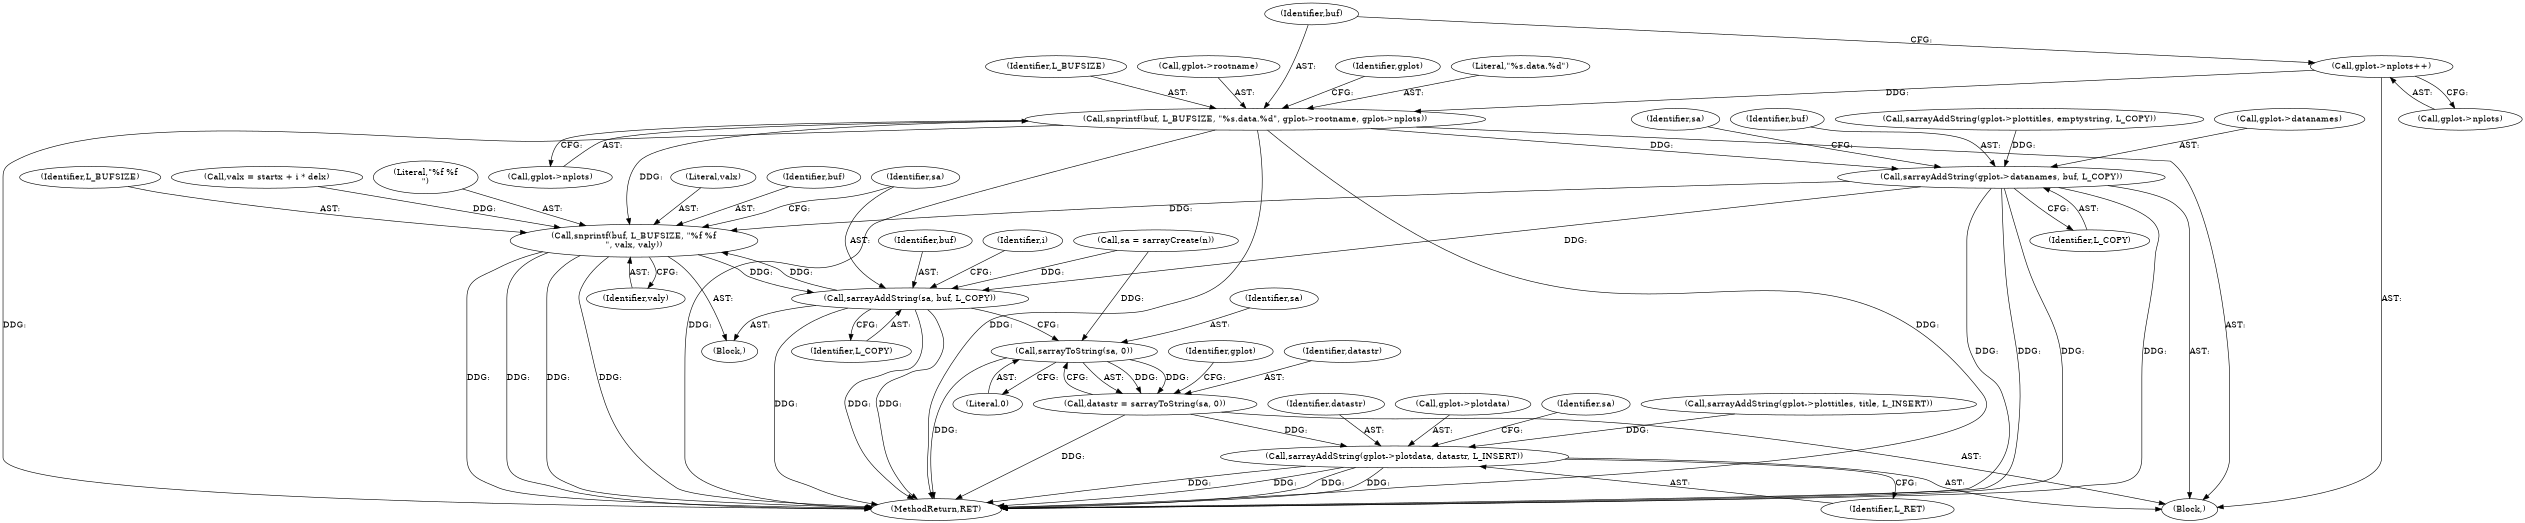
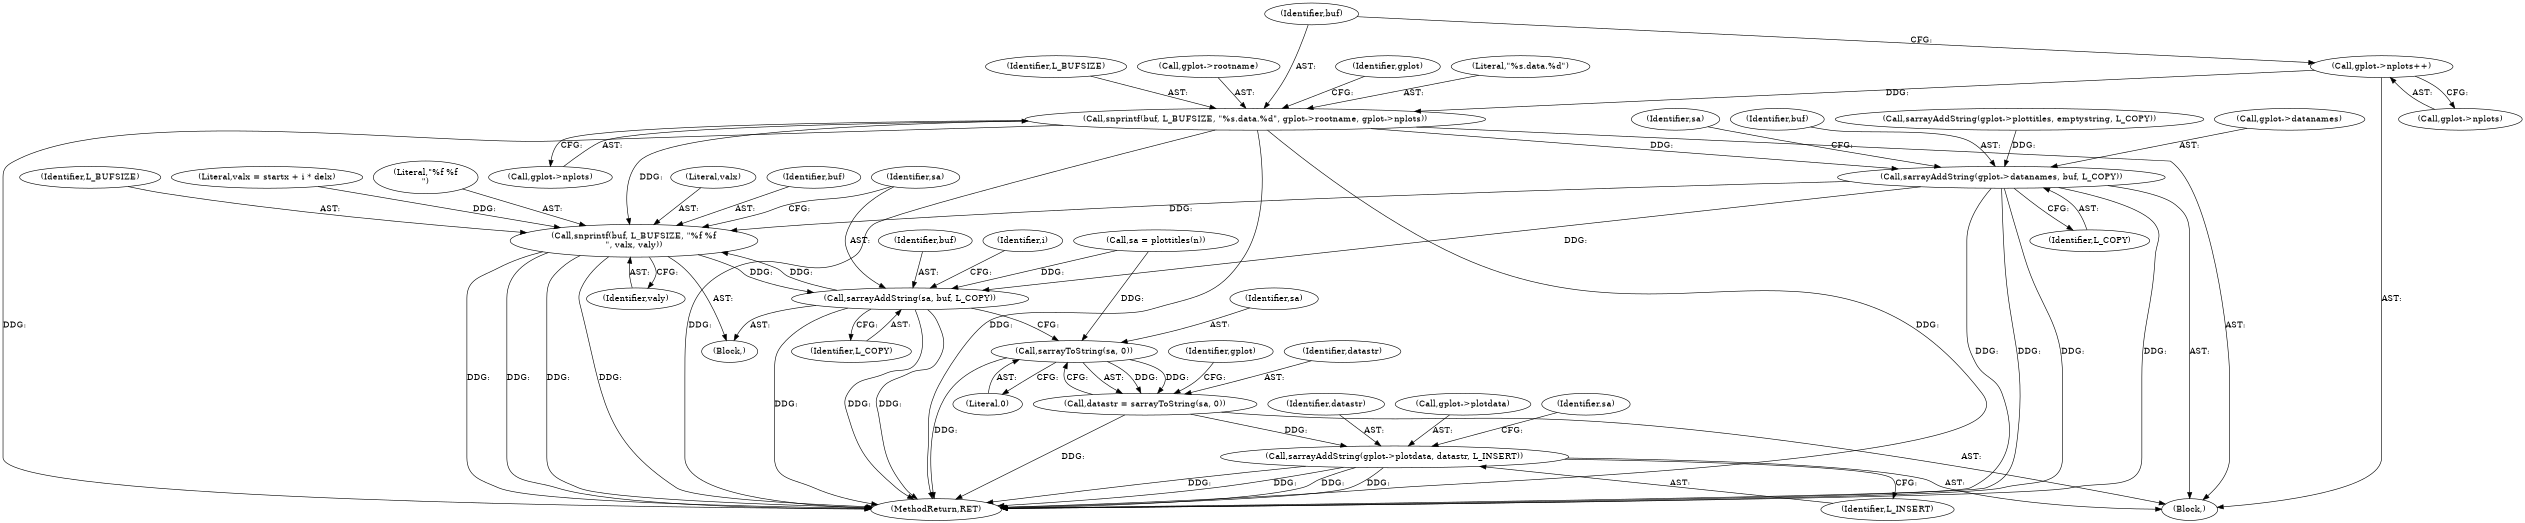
  digraph {
    n1 [label="(Call,snprintf(buf, L_BUFSIZE, \"%s.data.%d\", gplot->rootname, gplot->nplots))"]
    n2 [label="(Call,sarrayAddString(gplot->datanames, buf, L_COPY))"]
    n3 [label="(Call,snprintf(buf, L_BUFSIZE, \"%f %f\n\", valx, valy))"]
    n4 [label="(MethodReturn,RET)"]
    n5 [label="(Block,)"]
    n6 [label="(Call,gplot->nplots)"]
    n7 [label="(Call,sarrayAddString(sa, buf, L_COPY))"]
    n8 [label="(Identifier,L_COPY)"]
    n9 [label="(Block,)"]
    n10 [label="(Identifier,valy)"]
    n11 [label="(Call,gplot->nplots++)"]
    n12 [label="(Call,gplot->nplots)"]
    n13 [label="(Call,sarrayToString(sa, 0))"]
    n14 [label="(Identifier,L_COPY)"]
    n15 [label="(Call,datastr = sarrayToString(sa, 0))"]
    n16 [label="(Literal,0)"]
    n17 [label="(Call,sarrayAddString(gplot->plotdata, datastr, L_INSERT))"]
-   n18 [label="(Identifier,L_RET)"]
+   n18 [label="(Identifier,L_INSERT)"]
    n19 [label="(Call,gplot->plotdata)"]
    n20 [label="(Literal,valx)"]
    n21 [label="(Identifier,buf)"]
    n22 [label="(Call,gplot->rootname)"]
    n23 [label="(Identifier,i)"]
    n24 [label="(Identifier,gplot)"]
    n25 [label="(Identifier,datastr)"]
    n26 [label="(Identifier,sa)"]
    n27 [label="(Identifier,sa)"]
    n28 [label="(Call,sarrayAddString(gplot->plottitles, emptystring, L_COPY))"]
    n29 [label="(Identifier,sa)"]
-   n30 [label="(Call,sarrayAddString(gplot->plottitles, title, L_INSERT))"]
    n31 [label="(Call,gplot->datanames)"]
    n32 [label="(Identifier,buf)"]
    n33 [label="(Identifier,buf)"]
    n34 [label="(Identifier,buf)"]
    n35 [label="(Identifier,datastr)"]
    n36 [label="(Identifier,gplot)"]
    n37 [label="(Literal,\"%s.data.%d\")"]
    n38 [label="(Literal,\"%f %f\n\")"]
    n39 [label="(Identifier,L_BUFSIZE)"]
-   n40 [label="(Call,valx = startx + i * delx)"]
+   n40 [label="(Literal,valx = startx + i * delx)"]
    n41 [label="(Identifier,sa)"]
-   n42 [label="(Call,sa = sarrayCreate(n))"]
+   n42 [label="(Call,sa = plottitles(n))"]
    n43 [label="(Identifier,L_BUFSIZE)"]
    n1 -> n2 [label="DDG: "]
    n1 -> n3 [label="DDG: "]
    n1 -> n4 [label="DDG: "]
    n1 -> n4 [label="DDG: "]
    n1 -> n4 [label="DDG: "]
    n1 -> n4 [label="DDG: "]
    n1 -> n5 [label="AST: "]
    n1 -> n6 [label="CFG: "]
    n2 -> n3 [label="DDG: "]
    n2 -> n4 [label="DDG: "]
    n2 -> n4 [label="DDG: "]
    n2 -> n4 [label="DDG: "]
    n2 -> n4 [label="DDG: "]
    n2 -> n5 [label="AST: "]
    n2 -> n7 [label="DDG: "]
    n2 -> n8 [label="CFG: "]
    n3 -> n4 [label="DDG: "]
    n3 -> n4 [label="DDG: "]
    n3 -> n4 [label="DDG: "]
    n3 -> n4 [label="DDG: "]
    n3 -> n7 [label="DDG: "]
    n3 -> n9 [label="AST: "]
    n3 -> n10 [label="CFG: "]
    n6 -> n1 [label="AST: "]
    n7 -> n3 [label="DDG: "]
    n7 -> n4 [label="DDG: "]
    n7 -> n4 [label="DDG: "]
    n7 -> n4 [label="DDG: "]
    n7 -> n9 [label="AST: "]
    n7 -> n13 [label="CFG: "]
    n7 -> n14 [label="CFG: "]
    n8 -> n2 [label="AST: "]
    n10 -> n3 [label="AST: "]
    n11 -> n1 [label="DDG: "]
    n11 -> n5 [label="AST: "]
    n11 -> n12 [label="CFG: "]
    n12 -> n11 [label="AST: "]
    n13 -> n4 [label="DDG: "]
    n13 -> n15 [label="AST: "]
    n13 -> n15 [label="DDG: "]
    n13 -> n15 [label="DDG: "]
    n13 -> n16 [label="CFG: "]
    n14 -> n7 [label="AST: "]
    n15 -> n4 [label="DDG: "]
    n15 -> n5 [label="AST: "]
    n15 -> n13 [label="CFG: "]
    n15 -> n17 [label="DDG: "]
    n16 -> n13 [label="AST: "]
    n17 -> n4 [label="DDG: "]
    n17 -> n4 [label="DDG: "]
    n17 -> n4 [label="DDG: "]
    n17 -> n4 [label="DDG: "]
    n17 -> n5 [label="AST: "]
    n17 -> n18 [label="CFG: "]
    n18 -> n17 [label="AST: "]
    n19 -> n17 [label="AST: "]
    n20 -> n3 [label="AST: "]
    n21 -> n2 [label="AST: "]
    n22 -> n1 [label="AST: "]
    n23 -> n7 [label="CFG: "]
    n24 -> n15 [label="CFG: "]
    n25 -> n15 [label="AST: "]
    n26 -> n17 [label="CFG: "]
    n27 -> n13 [label="AST: "]
    n28 -> n2 [label="DDG: "]
    n29 -> n3 [label="CFG: "]
    n29 -> n7 [label="AST: "]
-   n30 -> n17 [label="DDG: "]
    n31 -> n2 [label="AST: "]
    n32 -> n3 [label="AST: "]
    n33 -> n1 [label="AST: "]
    n33 -> n11 [label="CFG: "]
    n34 -> n7 [label="AST: "]
    n35 -> n17 [label="AST: "]
    n36 -> n1 [label="CFG: "]
    n37 -> n1 [label="AST: "]
    n38 -> n3 [label="AST: "]
    n39 -> n3 [label="AST: "]
    n40 -> n3 [label="DDG: "]
    n41 -> n2 [label="CFG: "]
    n42 -> n7 [label="DDG: "]
    n42 -> n13 [label="DDG: "]
    n43 -> n1 [label="AST: "]
  }
